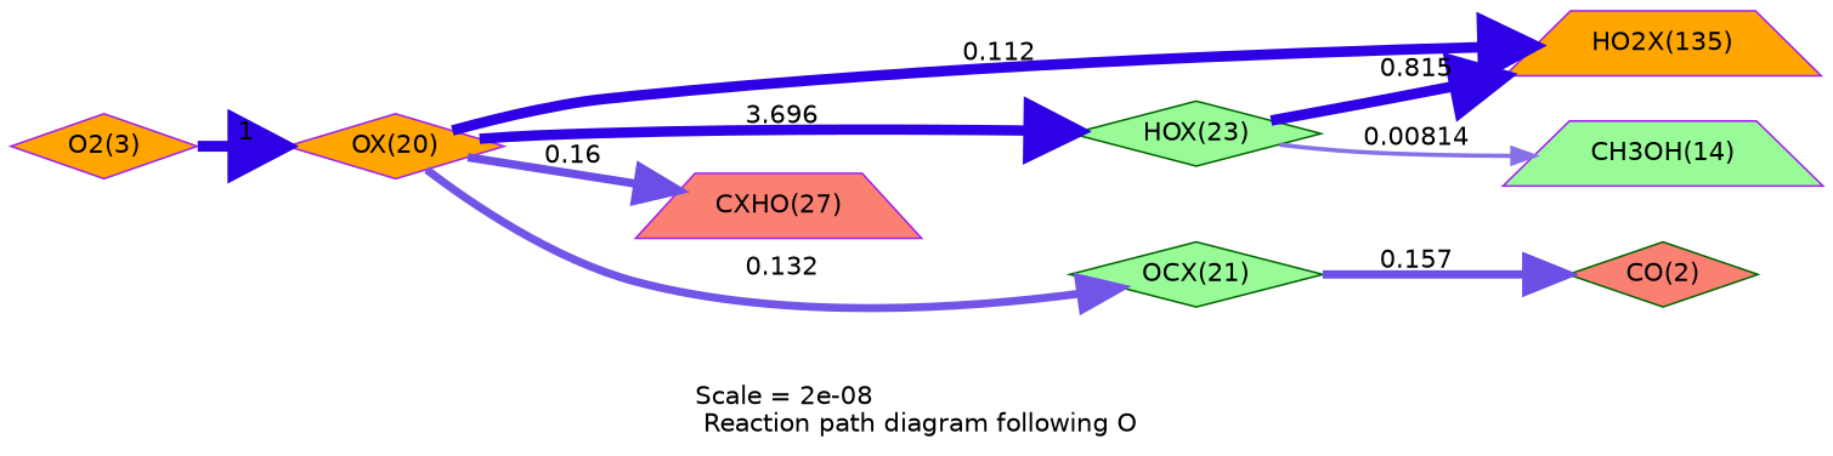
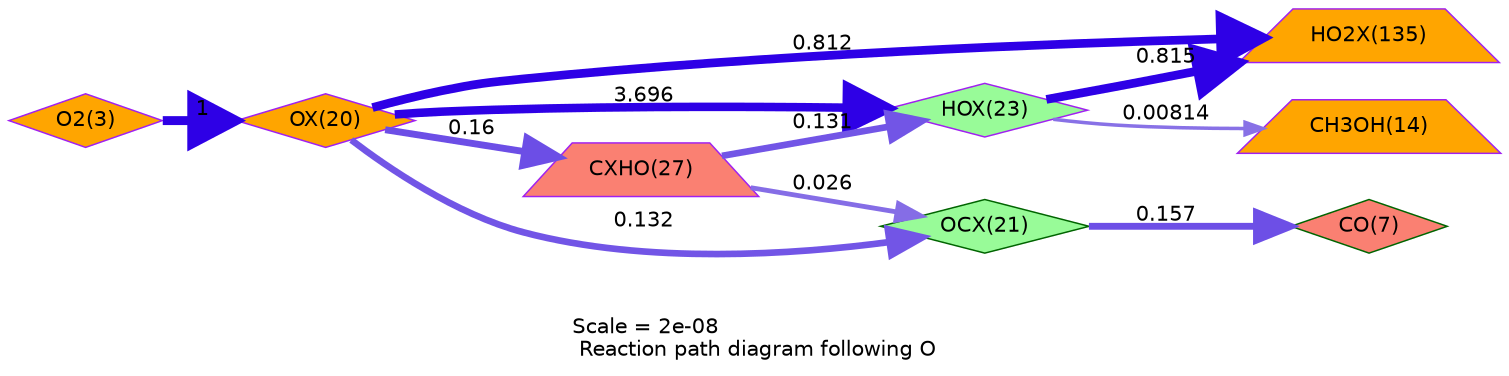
  digraph {
    fontname=Helvetica
    label="Scale = 2e-08\l Reaction path diagram following O"
    rankdir=LR
    node [color=purple fillcolor=orange fontname=Helvetica shape=diamond style=filled]
    edge [arrowsize=2.23 color="0.7, 0.631, 0.9" fontname=Helvetica penwidth=4.47 style=solid]
    n1 [label="O2(3)"]
    n2 [label="OX(20)"]
-   n3 [color=darkgreen fillcolor=palegreen label="HOX(23)"]
+   n3 [fillcolor=palegreen label="HOX(23)"]
    n4 [fillcolor=salmon label="CXHO(27)" shape=trapezium]
    n5 [color=darkgreen fillcolor=palegreen label="OCX(21)"]
    n6 [label="HO2X(135)" shape=trapezium]
-   n7 [fillcolor=palegreen label="CH3OH(14)" shape=trapezium]
-   n8 [color=darkgreen fillcolor=salmon label="CO(2)"]
+   n7 [label="CH3OH(14)" shape=trapezium]
+   n8 [color=darkgreen fillcolor=salmon label="CO(7)"]
    n1 -> n2 [arrowsize=3 color="0.7, 1.5, 0.9" label=" 1" penwidth=6]
    n2 -> n3 [arrowsize=2.86 color="0.7, 1.2, 0.9" label=" 3.696" penwidth=5.73]
    n2 -> n4 [arrowsize=2.31 color="0.7, 0.66, 0.9" label=" 0.16" penwidth=4.62]
    n2 -> n5 [label=" 0.132"]
-   n2 -> n6 [arrowsize=2.92 color="0.7, 1.31, 0.9" label=" 0.112" penwidth=5.84]
+   n2 -> n6 [arrowsize=2.92 color="0.7, 1.31, 0.9" label=" 0.812" penwidth=5.84]
    n3 -> n6 [arrowsize=2.92 color="0.7, 1.32, 0.9" label=" 0.815" penwidth=5.85 style=bold]
    n3 -> n7 [arrowsize=1.18 color="0.7, 0.508, 0.9" label=" 0.00814" penwidth=2.37 style=bold]
+   n4 -> n3 [label=" 0.131"]
+   n4 -> n5 [arrowsize=1.62 color="0.7, 0.526, 0.9" label=" 0.026" penwidth=3.24 style=bold]
    n5 -> n8 [arrowsize=2.3 color="0.7, 0.657, 0.9" label=" 0.157" penwidth=4.6]
  }
